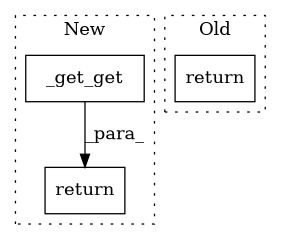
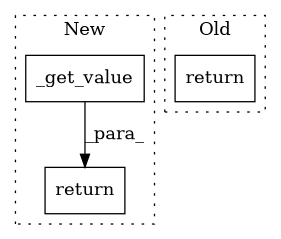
  digraph {
    node [a=41 l=7 shape=box]
-   n1 [a=32 l="11,1" label=_get_get s="9393,9409"]
+   n1 [a=32 l="11,1" label=_get_value s="9393,9409"]
    n2 [label=return s=9351]
    n3 [label=return s=6145]
    subgraph cluster_1 {
      label=New
      style=dotted
      n1
      n2
    }
    subgraph cluster_2 {
      label=Old
      style=dotted
      n3
    }
    n1 -> n2 [label=_para_]
  }
